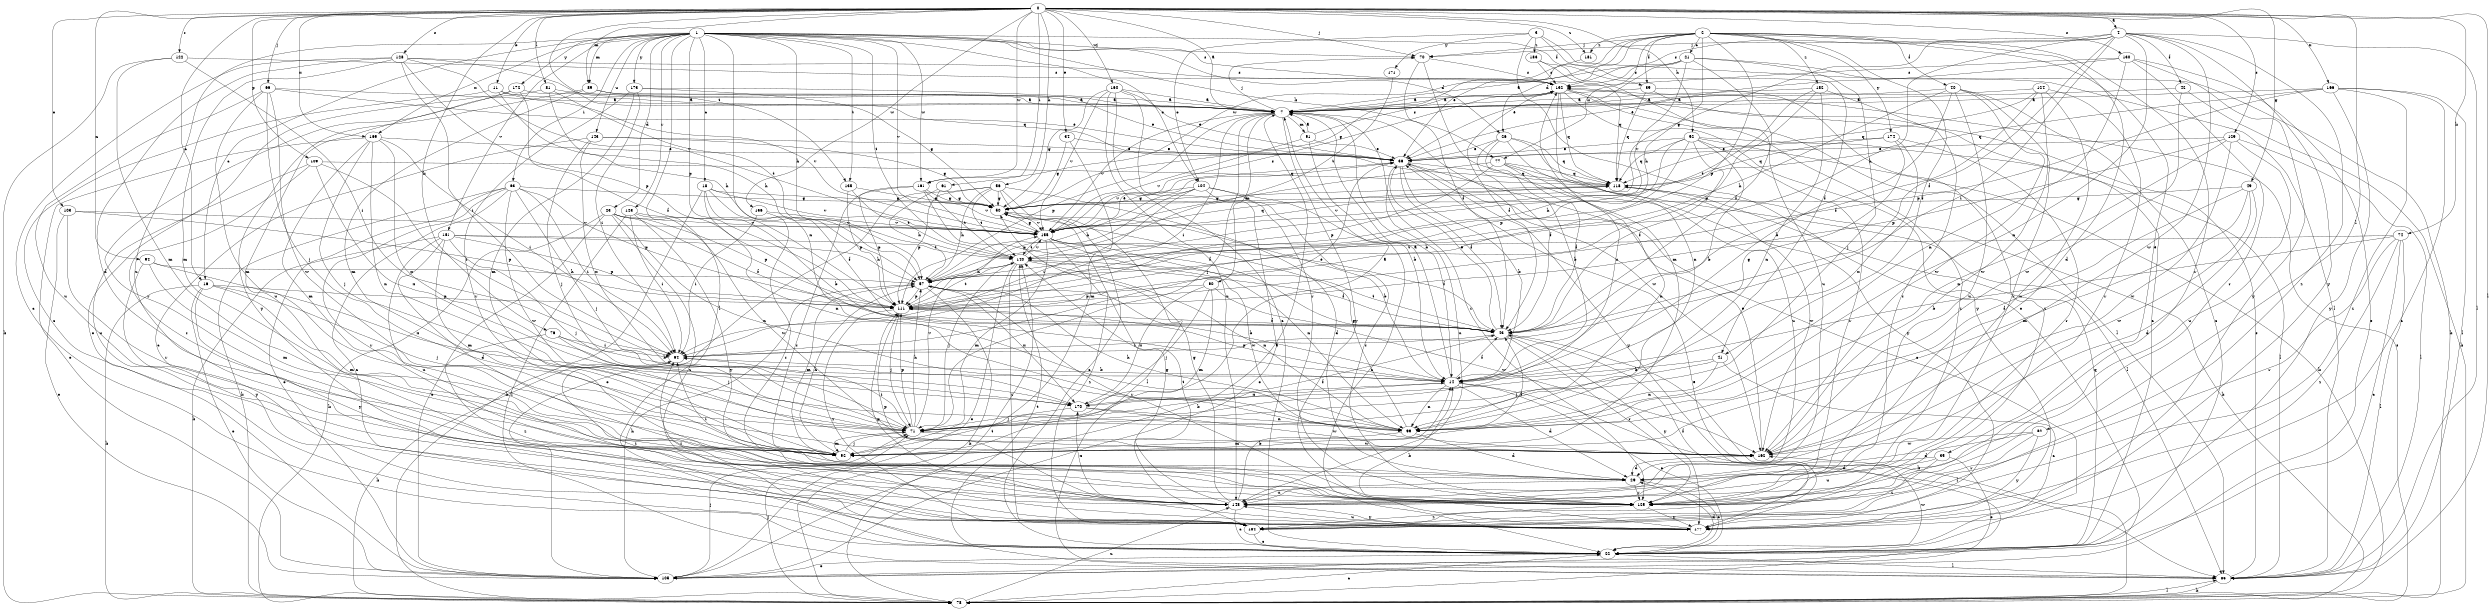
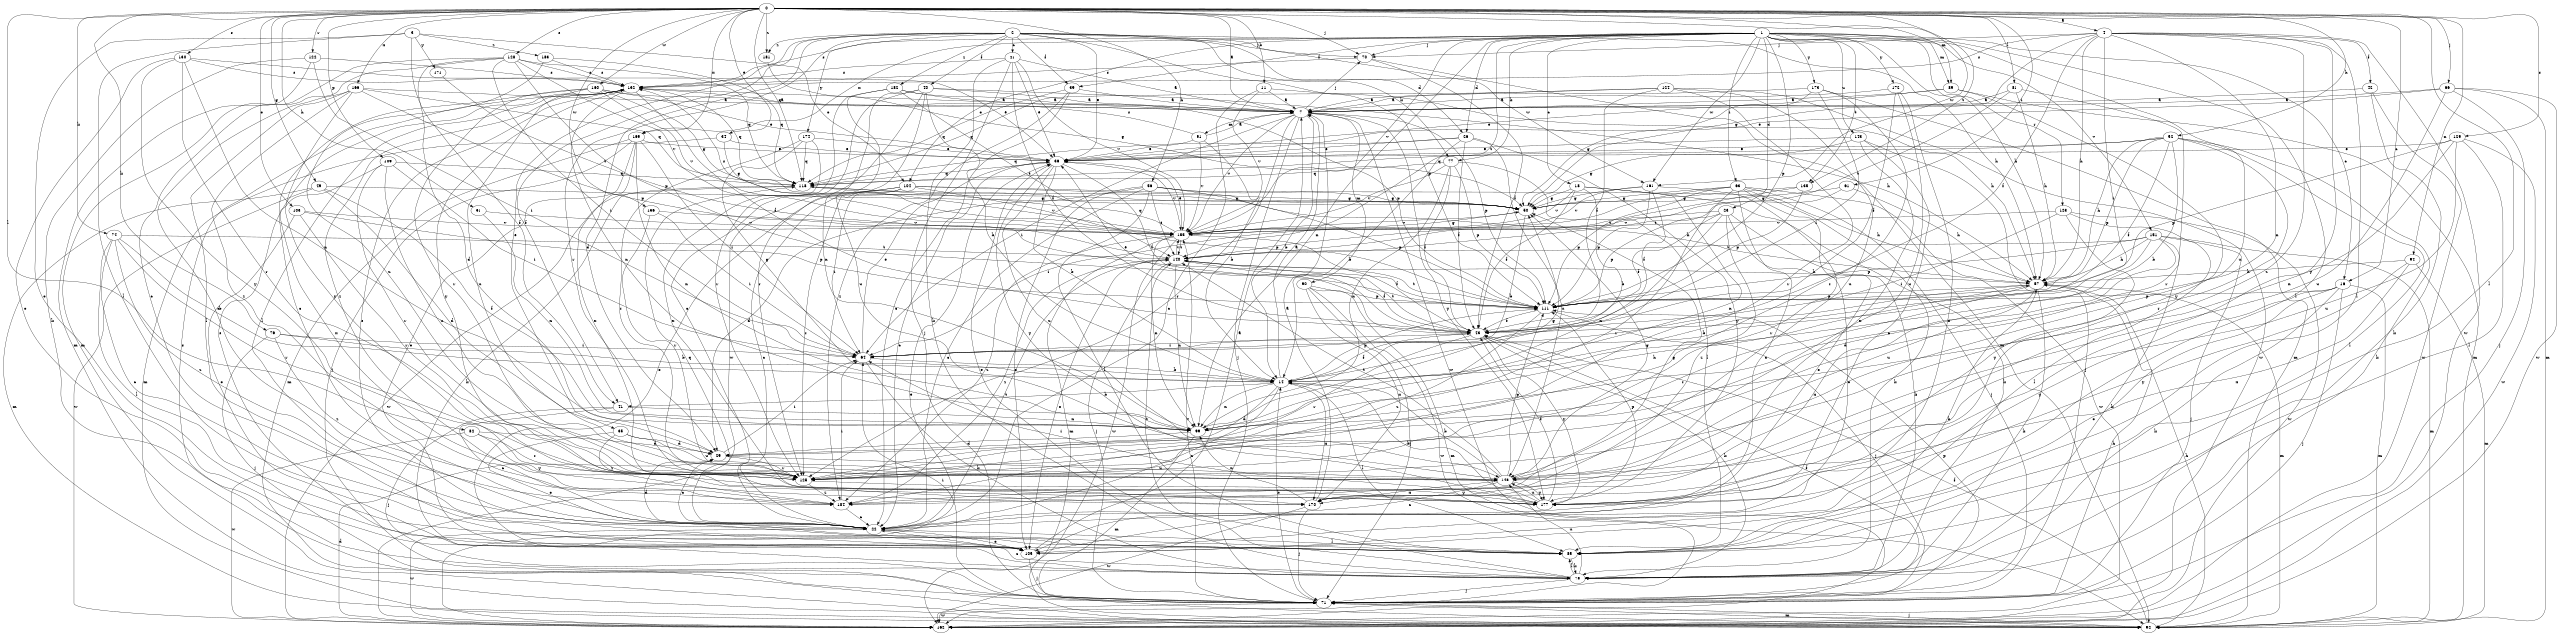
  strict digraph {
    0
    4
    7
    11
    16
    34
    49
+   51
    52
    56
    61
    66
    70
    74
    76
    81
    82
    85
    89
    94
    103
    109
    118
    122
    128
    129
    130
    135
    156
    160
    161
    166
    169
    181
    57
    99
    132
    42
    43
    50
    64
    162
    177
    184
    111
    155
    125
    14
    71
    90
    91
    22
    105
    78
    92
    36
    29
    140
    148
    170
    1
    18
    23
    26
    39
    63
    77
    104
    123
    143
    151
    172
    173
    124
    2
    21
    35
    40
    41
    174
    182
    3
    n83 [label=171]
    183
    0 -> 4 [label=a]
    0 -> 7 [label=a]
    0 -> 11 [label=b]
    0 -> 16 [label=c]
    0 -> 34 [label=e]
    0 -> 49 [label=g]
+   0 -> 51 [label=h]
    0 -> 52 [label=h]
    0 -> 56 [label=h]
    0 -> 61 [label=i]
    0 -> 66 [label=j]
    0 -> 70 [label=j]
    0 -> 74 [label=k]
    0 -> 76 [label=k]
    0 -> 81 [label=l]
    0 -> 82 [label=l]
    0 -> 85 [label=l]
    0 -> 89 [label=m]
    0 -> 94 [label=n]
    0 -> 103 [label=o]
    0 -> 109 [label=p]
+   0 -> 118 [label=q]
    0 -> 122 [label=r]
    0 -> 128 [label=s]
    0 -> 129 [label=s]
    0 -> 130 [label=s]
    0 -> 135 [label=t]
    0 -> 156 [label=w]
    0 -> 160 [label=w]
    0 -> 161 [label=w]
    0 -> 166 [label=x]
    0 -> 169 [label=x]
    0 -> 181 [label=z]
    4 -> 70 [label=j]
    4 -> 85 [label=l]
    4 -> 57 [label=h]
    4 -> 99 [label=n]
    4 -> 132 [label=s]
    4 -> 42 [label=f]
    4 -> 43 [label=f]
    4 -> 50 [label=g]
    4 -> 64 [label=i]
    4 -> 162 [label=w]
    4 -> 177 [label=y]
    4 -> 184 [label=z]
    7 -> 70 [label=j]
    7 -> 64 [label=i]
    7 -> 162 [label=w]
    7 -> 177 [label=y]
    7 -> 111 [label=p]
    7 -> 155 [label=v]
    7 -> 125 [label=r]
    7 -> 14 [label=b]
    7 -> 71 [label=j]
    7 -> 90 [label=m]
    7 -> 91 [label=m]
    11 -> 7 [label=a]
    11 -> 57 [label=h]
    11 -> 155 [label=v]
    11 -> 22 [label=c]
    16 -> 177 [label=y]
    16 -> 111 [label=p]
    16 -> 71 [label=j]
    16 -> 105 [label=o]
    16 -> 78 [label=k]
    16 -> 92 [label=m]
    34 -> 50 [label=g]
    34 -> 92 [label=m]
    34 -> 36 [label=e]
    49 -> 99 [label=f]
    49 -> 50 [label=g]
    49 -> 162 [label=w]
    49 -> 92 [label=m]
    49 -> 29 [label=d]
+   51 -> 99 [label=n]
+   51 -> 155 [label=v]
    52 -> 85 [label=l]
    52 -> 118 [label=q]
    52 -> 57 [label=h]
    52 -> 43 [label=f]
    52 -> 111 [label=p]
    52 -> 125 [label=r]
    52 -> 14 [label=b]
    52 -> 78 [label=k]
    52 -> 36 [label=e]
    56 -> 85 [label=l]
    56 -> 57 [label=h]
    56 -> 50 [label=g]
    56 -> 111 [label=p]
    56 -> 22 [label=c]
    56 -> 105 [label=o]
    56 -> 29 [label=d]
    56 -> 140 [label=t]
    61 -> 57 [label=h]
    61 -> 50 [label=g]
    61 -> 140 [label=t]
    66 -> 7 [label=a]
    66 -> 162 [label=w]
    66 -> 71 [label=j]
    66 -> 92 [label=m]
    66 -> 36 [label=e]
    66 -> 148 [label=u]
    70 -> 132 [label=s]
    70 -> 43 [label=f]
    70 -> 92 [label=m]
    74 -> 85 [label=l]
    74 -> 184 [label=z]
    74 -> 125 [label=r]
    74 -> 14 [label=b]
    74 -> 22 [label=c]
    74 -> 140 [label=t]
    76 -> 64 [label=i]
    76 -> 184 [label=z]
    76 -> 14 [label=b]
    76 -> 71 [label=j]
    81 -> 7 [label=a]
    81 -> 57 [label=h]
    81 -> 125 [label=r]
    81 -> 140 [label=t]
    82 -> 162 [label=w]
    82 -> 177 [label=y]
    82 -> 125 [label=r]
    82 -> 29 [label=d]
    85 -> 132 [label=s]
    85 -> 78 [label=k]
    89 -> 7 [label=a]
    89 -> 177 [label=y]
    89 -> 92 [label=m]
    89 -> 36 [label=e]
    94 -> 57 [label=h]
    94 -> 177 [label=y]
    94 -> 92 [label=m]
    94 -> 170 [label=x]
    103 -> 111 [label=p]
    103 -> 155 [label=v]
    103 -> 125 [label=r]
    103 -> 105 [label=o]
    109 -> 118 [label=q]
    109 -> 64 [label=i]
    109 -> 125 [label=r]
    109 -> 148 [label=u]
    109 -> 170 [label=x]
    118 -> 50 [label=g]
    118 -> 162 [label=w]
    118 -> 155 [label=v]
    118 -> 78 [label=k]
    122 -> 132 [label=s]
    122 -> 64 [label=i]
    122 -> 78 [label=k]
    122 -> 92 [label=m]
    128 -> 118 [label=q]
    128 -> 132 [label=s]
    128 -> 64 [label=i]
    128 -> 111 [label=p]
    128 -> 155 [label=v]
    128 -> 22 [label=c]
    128 -> 92 [label=m]
    128 -> 29 [label=d]
    129 -> 85 [label=l]
    129 -> 99 [label=n]
    129 -> 162 [label=w]
    129 -> 111 [label=p]
    129 -> 36 [label=e]
    129 -> 148 [label=u]
    130 -> 99 [label=n]
    130 -> 132 [label=s]
    130 -> 177 [label=y]
    130 -> 125 [label=r]
    130 -> 105 [label=o]
    130 -> 36 [label=e]
    135 -> 50 [label=g]
    135 -> 111 [label=p]
    135 -> 140 [label=t]
    156 -> 64 [label=i]
    156 -> 155 [label=v]
    156 -> 125 [label=r]
    160 -> 7 [label=a]
    160 -> 50 [label=g]
    160 -> 155 [label=v]
    160 -> 125 [label=r]
    160 -> 22 [label=c]
    160 -> 36 [label=e]
    160 -> 148 [label=u]
    161 -> 43 [label=f]
    161 -> 50 [label=g]
    161 -> 111 [label=p]
    161 -> 155 [label=v]
    161 -> 125 [label=r]
    166 -> 7 [label=a]
    166 -> 85 [label=l]
    166 -> 118 [label=q]
    166 -> 177 [label=y]
    166 -> 184 [label=z]
    166 -> 111 [label=p]
    166 -> 22 [label=c]
    169 -> 99 [label=n]
    169 -> 64 [label=i]
    169 -> 71 [label=j]
    169 -> 105 [label=o]
    169 -> 92 [label=m]
    169 -> 36 [label=e]
    169 -> 170 [label=x]
    181 -> 50 [label=g]
    57 -> 111 [label=p]
    57 -> 125 [label=r]
    57 -> 14 [label=b]
    57 -> 78 [label=k]
    57 -> 92 [label=m]
    57 -> 170 [label=x]
    99 -> 57 [label=h]
    99 -> 50 [label=g]
    99 -> 92 [label=m]
    99 -> 29 [label=d]
    132 -> 7 [label=a]
    132 -> 85 [label=l]
    132 -> 118 [label=q]
    132 -> 99 [label=n]
    132 -> 43 [label=f]
    132 -> 177 [label=y]
    132 -> 184 [label=z]
    42 -> 7 [label=a]
    42 -> 162 [label=w]
    42 -> 78 [label=k]
    43 -> 64 [label=i]
    43 -> 177 [label=y]
    43 -> 125 [label=r]
    43 -> 78 [label=k]
    43 -> 36 [label=e]
    43 -> 140 [label=t]
    50 -> 155 [label=v]
    50 -> 14 [label=b]
    64 -> 14 [label=b]
    64 -> 78 [label=k]
    64 -> 36 [label=e]
    162 -> 36 [label=e]
    162 -> 29 [label=d]
    177 -> 43 [label=f]
    177 -> 64 [label=i]
    177 -> 111 [label=p]
    177 -> 14 [label=b]
    177 -> 148 [label=u]
    184 -> 50 [label=g]
    184 -> 64 [label=i]
    184 -> 22 [label=c]
    111 -> 43 [label=f]
    111 -> 184 [label=z]
    111 -> 71 [label=j]
    111 -> 140 [label=t]
    155 -> 118 [label=q]
    155 -> 99 [label=n]
    155 -> 132 [label=s]
    155 -> 43 [label=f]
    155 -> 50 [label=g]
    155 -> 162 [label=w]
    155 -> 184 [label=z]
    155 -> 92 [label=m]
    155 -> 36 [label=e]
    155 -> 140 [label=t]
    125 -> 177 [label=y]
    125 -> 184 [label=z]
    14 -> 7 [label=a]
    14 -> 85 [label=l]
    14 -> 99 [label=n]
    14 -> 43 [label=f]
    14 -> 111 [label=p]
    14 -> 22 [label=c]
    14 -> 29 [label=d]
    14 -> 170 [label=x]
    71 -> 57 [label=h]
    71 -> 132 [label=s]
    71 -> 43 [label=f]
    71 -> 64 [label=i]
    71 -> 162 [label=w]
    71 -> 111 [label=p]
    71 -> 155 [label=v]
    71 -> 14 [label=b]
    71 -> 92 [label=m]
    90 -> 162 [label=w]
    90 -> 111 [label=p]
    90 -> 71 [label=j]
    90 -> 92 [label=m]
    90 -> 170 [label=x]
    91 -> 7 [label=a]
    91 -> 132 [label=s]
    91 -> 155 [label=v]
    91 -> 14 [label=b]
    91 -> 36 [label=e]
    22 -> 85 [label=l]
    22 -> 118 [label=q]
    22 -> 162 [label=w]
    22 -> 105 [label=o]
    22 -> 29 [label=d]
    22 -> 140 [label=t]
    105 -> 7 [label=a]
    105 -> 57 [label=h]
    105 -> 71 [label=j]
    78 -> 85 [label=l]
    78 -> 132 [label=s]
    78 -> 71 [label=j]
    78 -> 22 [label=c]
    78 -> 36 [label=e]
    78 -> 140 [label=t]
    78 -> 148 [label=u]
    92 -> 57 [label=h]
    92 -> 43 [label=f]
    92 -> 71 [label=j]
    36 -> 118 [label=q]
    36 -> 43 [label=f]
    36 -> 177 [label=y]
    36 -> 155 [label=v]
    36 -> 14 [label=b]
    36 -> 22 [label=c]
    36 -> 148 [label=u]
    29 -> 64 [label=i]
    29 -> 125 [label=r]
    29 -> 22 [label=c]
    29 -> 148 [label=u]
    140 -> 57 [label=h]
    140 -> 99 [label=n]
    140 -> 43 [label=f]
    140 -> 184 [label=z]
    140 -> 155 [label=v]
    140 -> 71 [label=j]
    140 -> 105 [label=o]
    148 -> 50 [label=g]
    148 -> 177 [label=y]
    148 -> 111 [label=p]
    148 -> 14 [label=b]
    148 -> 22 [label=c]
    148 -> 140 [label=t]
    148 -> 170 [label=x]
    170 -> 7 [label=a]
    170 -> 99 [label=n]
    170 -> 162 [label=w]
    170 -> 71 [label=j]
    1 -> 16 [label=c]
    1 -> 70 [label=j]
    1 -> 85 [label=l]
    1 -> 89 [label=m]
    1 -> 135 [label=t]
    1 -> 161 [label=w]
    1 -> 169 [label=x]
    1 -> 57 [label=h]
    1 -> 99 [label=n]
    1 -> 132 [label=s]
    1 -> 111 [label=p]
    1 -> 155 [label=v]
    1 -> 140 [label=t]
    1 -> 148 [label=u]
    1 -> 18 [label=c]
    1 -> 23 [label=d]
    1 -> 26 [label=d]
    1 -> 39 [label=f]
    1 -> 63 [label=i]
    1 -> 77 [label=k]
    1 -> 104 [label=o]
    1 -> 123 [label=r]
    1 -> 143 [label=u]
    1 -> 151 [label=v]
    1 -> 172 [label=y]
    1 -> 173 [label=y]
    18 -> 99 [label=n]
    18 -> 43 [label=f]
    18 -> 50 [label=g]
    18 -> 155 [label=v]
    18 -> 14 [label=b]
    18 -> 78 [label=k]
    23 -> 99 [label=n]
    23 -> 43 [label=f]
    23 -> 184 [label=z]
    23 -> 111 [label=p]
    23 -> 155 [label=v]
    23 -> 105 [label=o]
    23 -> 78 [label=k]
    26 -> 118 [label=q]
    26 -> 43 [label=f]
    26 -> 177 [label=y]
    26 -> 14 [label=b]
    26 -> 36 [label=e]
    26 -> 148 [label=u]
    39 -> 7 [label=a]
    39 -> 118 [label=q]
    39 -> 184 [label=z]
    39 -> 22 [label=c]
    63 -> 50 [label=g]
    63 -> 64 [label=i]
    63 -> 162 [label=w]
    63 -> 111 [label=p]
    63 -> 125 [label=r]
    63 -> 71 [label=j]
    63 -> 22 [label=c]
    63 -> 105 [label=o]
    63 -> 78 [label=k]
    77 -> 85 [label=l]
    77 -> 118 [label=q]
    77 -> 99 [label=n]
    77 -> 43 [label=f]
    77 -> 111 [label=p]
    77 -> 155 [label=v]
    104 -> 57 [label=h]
    104 -> 50 [label=g]
    104 -> 64 [label=i]
    104 -> 111 [label=p]
    104 -> 125 [label=r]
    104 -> 22 [label=c]
    104 -> 105 [label=o]
    123 -> 85 [label=l]
    123 -> 64 [label=i]
    123 -> 162 [label=w]
    123 -> 177 [label=y]
    123 -> 155 [label=v]
    143 -> 50 [label=g]
    143 -> 71 [label=j]
    143 -> 22 [label=c]
    143 -> 36 [label=e]
    143 -> 170 [label=x]
    151 -> 57 [label=h]
    151 -> 111 [label=p]
    151 -> 71 [label=j]
    151 -> 78 [label=k]
    151 -> 92 [label=m]
    151 -> 29 [label=d]
    151 -> 140 [label=t]
    151 -> 148 [label=u]
    172 -> 7 [label=a]
    172 -> 43 [label=f]
    172 -> 105 [label=o]
    172 -> 148 [label=u]
    173 -> 7 [label=a]
    173 -> 50 [label=g]
    173 -> 64 [label=i]
    173 -> 125 [label=r]
    173 -> 92 [label=m]
    124 -> 7 [label=a]
    124 -> 118 [label=q]
    124 -> 43 [label=f]
    124 -> 162 [label=w]
    124 -> 125 [label=r]
    124 -> 148 [label=u]
    2 -> 70 [label=j]
    2 -> 161 [label=w]
    2 -> 181 [label=z]
    2 -> 57 [label=h]
    2 -> 111 [label=p]
    2 -> 125 [label=r]
    2 -> 36 [label=e]
    2 -> 29 [label=d]
    2 -> 26 [label=d]
    2 -> 39 [label=f]
    2 -> 77 [label=k]
    2 -> 21 [label=c]
    2 -> 35 [label=e]
    2 -> 40 [label=f]
    2 -> 41 [label=f]
    2 -> 174 [label=y]
    2 -> 182 [label=z]
    21 -> 7 [label=a]
    21 -> 132 [label=s]
    21 -> 43 [label=f]
    21 -> 155 [label=v]
    21 -> 71 [label=j]
    21 -> 78 [label=k]
    21 -> 36 [label=e]
    35 -> 184 [label=z]
    35 -> 105 [label=o]
    35 -> 29 [label=d]
    35 -> 148 [label=u]
    40 -> 7 [label=a]
    40 -> 57 [label=h]
    40 -> 162 [label=w]
    40 -> 125 [label=r]
    40 -> 14 [label=b]
    40 -> 22 [label=c]
    40 -> 148 [label=u]
    41 -> 99 [label=n]
-   41 -> 14 [label=b]
+   14 -> 41 [label=b]
    41 -> 71 [label=j]
    41 -> 22 [label=c]
    174 -> 118 [label=q]
    174 -> 125 [label=r]
    174 -> 14 [label=g]
    174 -> 36 [label=e]
    174 -> 170 [label=x]
    182 -> 7 [label=a]
    182 -> 99 [label=n]
    182 -> 111 [label=p]
    182 -> 125 [label=r]
    182 -> 140 [label=t]
    3 -> 85 [label=l]
    3 -> 105 [label=o]
    3 -> 104 [label=o]
    3 -> 41 [label=f]
    3 -> n83 [label=y]
    3 -> 183 [label=z]
    n83 -> 140 [label=t]
    183 -> 118 [label=q]
    183 -> 132 [label=s]
    183 -> 148 [label=u]
  }
